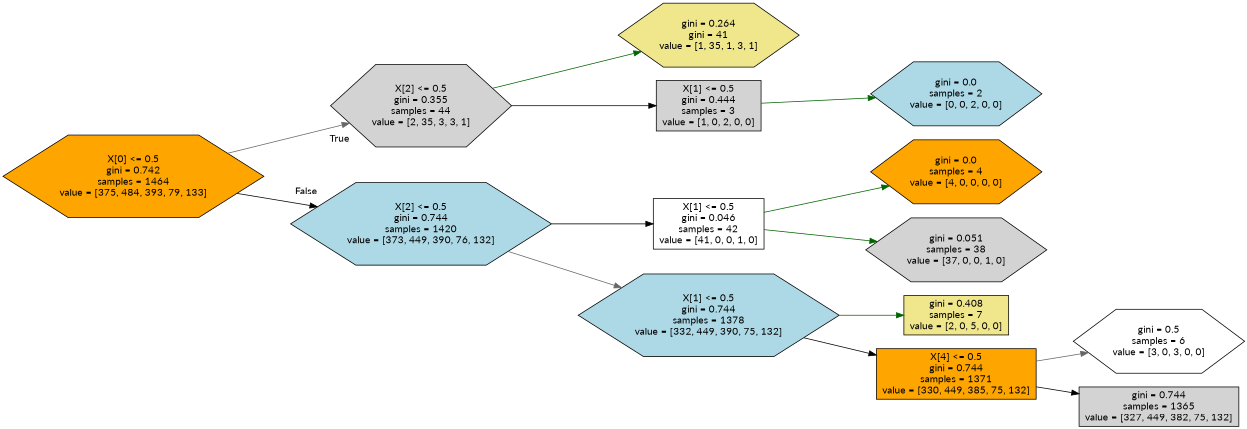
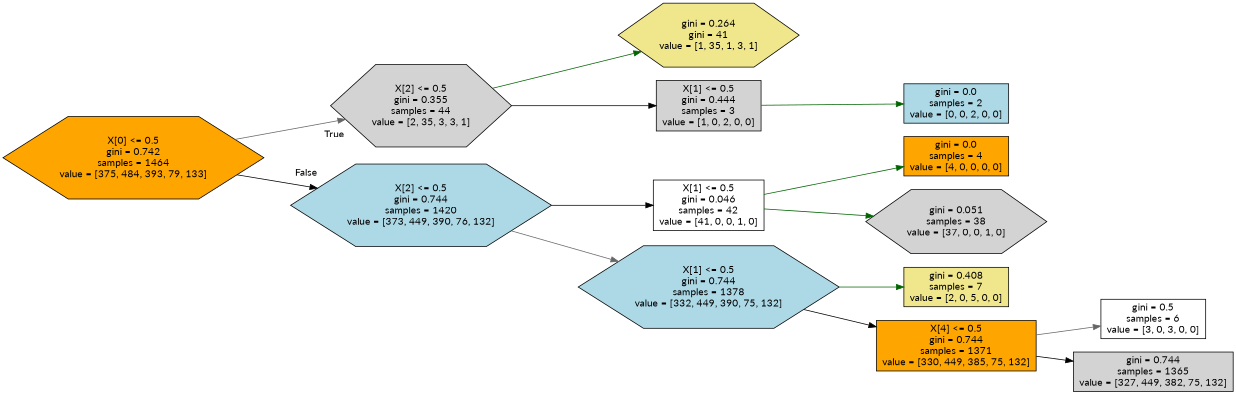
  digraph {
    fontname=Lato
    rankdir=LR
    node [fillcolor=lightgrey fontname=Lato shape=hexagon style=filled]
    edge [color=black fontname=Lato]
    n1 [fillcolor=orange label="X[0] <= 0.5\ngini = 0.742\nsamples = 1464\nvalue = [375, 484, 393, 79, 133]"]
    n2 [label="X[2] <= 0.5\ngini = 0.355\nsamples = 44\nvalue = [2, 35, 3, 3, 1]"]
    n3 [fillcolor=lightblue label="X[2] <= 0.5\ngini = 0.744\nsamples = 1420\nvalue = [373, 449, 390, 76, 132]"]
    n4 [fillcolor=khaki label="gini = 0.264\ngini = 41\nvalue = [1, 35, 1, 3, 1]"]
    n5 [label="X[1] <= 0.5\ngini = 0.444\nsamples = 3\nvalue = [1, 0, 2, 0, 0]" shape=box]
    n6 [fillcolor=white label="X[1] <= 0.5\ngini = 0.046\nsamples = 42\nvalue = [41, 0, 0, 1, 0]" shape=box]
    n7 [fillcolor=lightblue label="X[1] <= 0.5\ngini = 0.744\nsamples = 1378\nvalue = [332, 449, 390, 75, 132]"]
-   n8 [fillcolor=lightblue label="gini = 0.0\nsamples = 2\nvalue = [0, 0, 2, 0, 0]"]
-   n9 [fillcolor=orange label="gini = 0.0\nsamples = 4\nvalue = [4, 0, 0, 0, 0]"]
+   n8 [fillcolor=lightblue label="gini = 0.0\nsamples = 2\nvalue = [0, 0, 2, 0, 0]" shape=box]
+   n9 [fillcolor=orange label="gini = 0.0\nsamples = 4\nvalue = [4, 0, 0, 0, 0]" shape=box]
    n10 [label="gini = 0.051\nsamples = 38\nvalue = [37, 0, 0, 1, 0]"]
    n11 [fillcolor=khaki label="gini = 0.408\nsamples = 7\nvalue = [2, 0, 5, 0, 0]" shape=box]
    n12 [fillcolor=orange label="X[4] <= 0.5\ngini = 0.744\nsamples = 1371\nvalue = [330, 449, 385, 75, 132]" shape=box]
-   n13 [fillcolor=white label="gini = 0.5\nsamples = 6\nvalue = [3, 0, 3, 0, 0]"]
+   n13 [fillcolor=white label="gini = 0.5\nsamples = 6\nvalue = [3, 0, 3, 0, 0]" shape=box]
    n14 [label="gini = 0.744\nsamples = 1365\nvalue = [327, 449, 382, 75, 132]" shape=box]
    n1 -> n2 [color=gray40 headlabel=True labelangle=45 labeldistance=2.5]
    n1 -> n3 [headlabel=False labelangle=-45 labeldistance=2.5]
    n2 -> n4 [color=darkgreen]
    n2 -> n5
    n3 -> n6
    n3 -> n7 [color=gray40]
    n5 -> n8 [color=darkgreen]
    n6 -> n9 [color=darkgreen]
    n6 -> n10 [color=darkgreen]
    n7 -> n11 [color=darkgreen]
    n7 -> n12
    n12 -> n13 [color=gray40]
    n12 -> n14
  }
